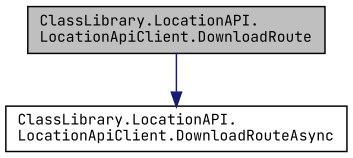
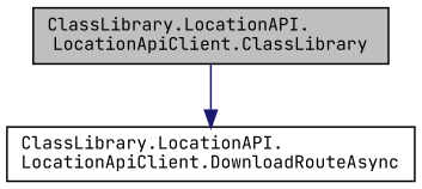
  digraph {
    rankdir=TB
    fontname="JetBrains Mono"
    node [color=black fontname="JetBrains Mono" fontsize=10 shape=record style=filled]
-   n1 [fillcolor=grey75 fontcolor=black height=0.2 label="ClassLibrary.LocationAPI.\lLocationApiClient.DownloadRoute" width=0.4]
+   n1 [fillcolor=grey75 fontcolor=black height=0.2 label="ClassLibrary.LocationAPI.\lLocationApiClient.ClassLibrary" width=0.4]
    n2 [fillcolor=white height=0.2 label="ClassLibrary.LocationAPI.\lLocationApiClient.DownloadRouteAsync" width=0.4]
    n1 -> n2 [color=midnightblue fontname="JetBrains Mono" fontsize=10 labelfontname=Helvetica labelfontsize=10 style=solid]
  }
